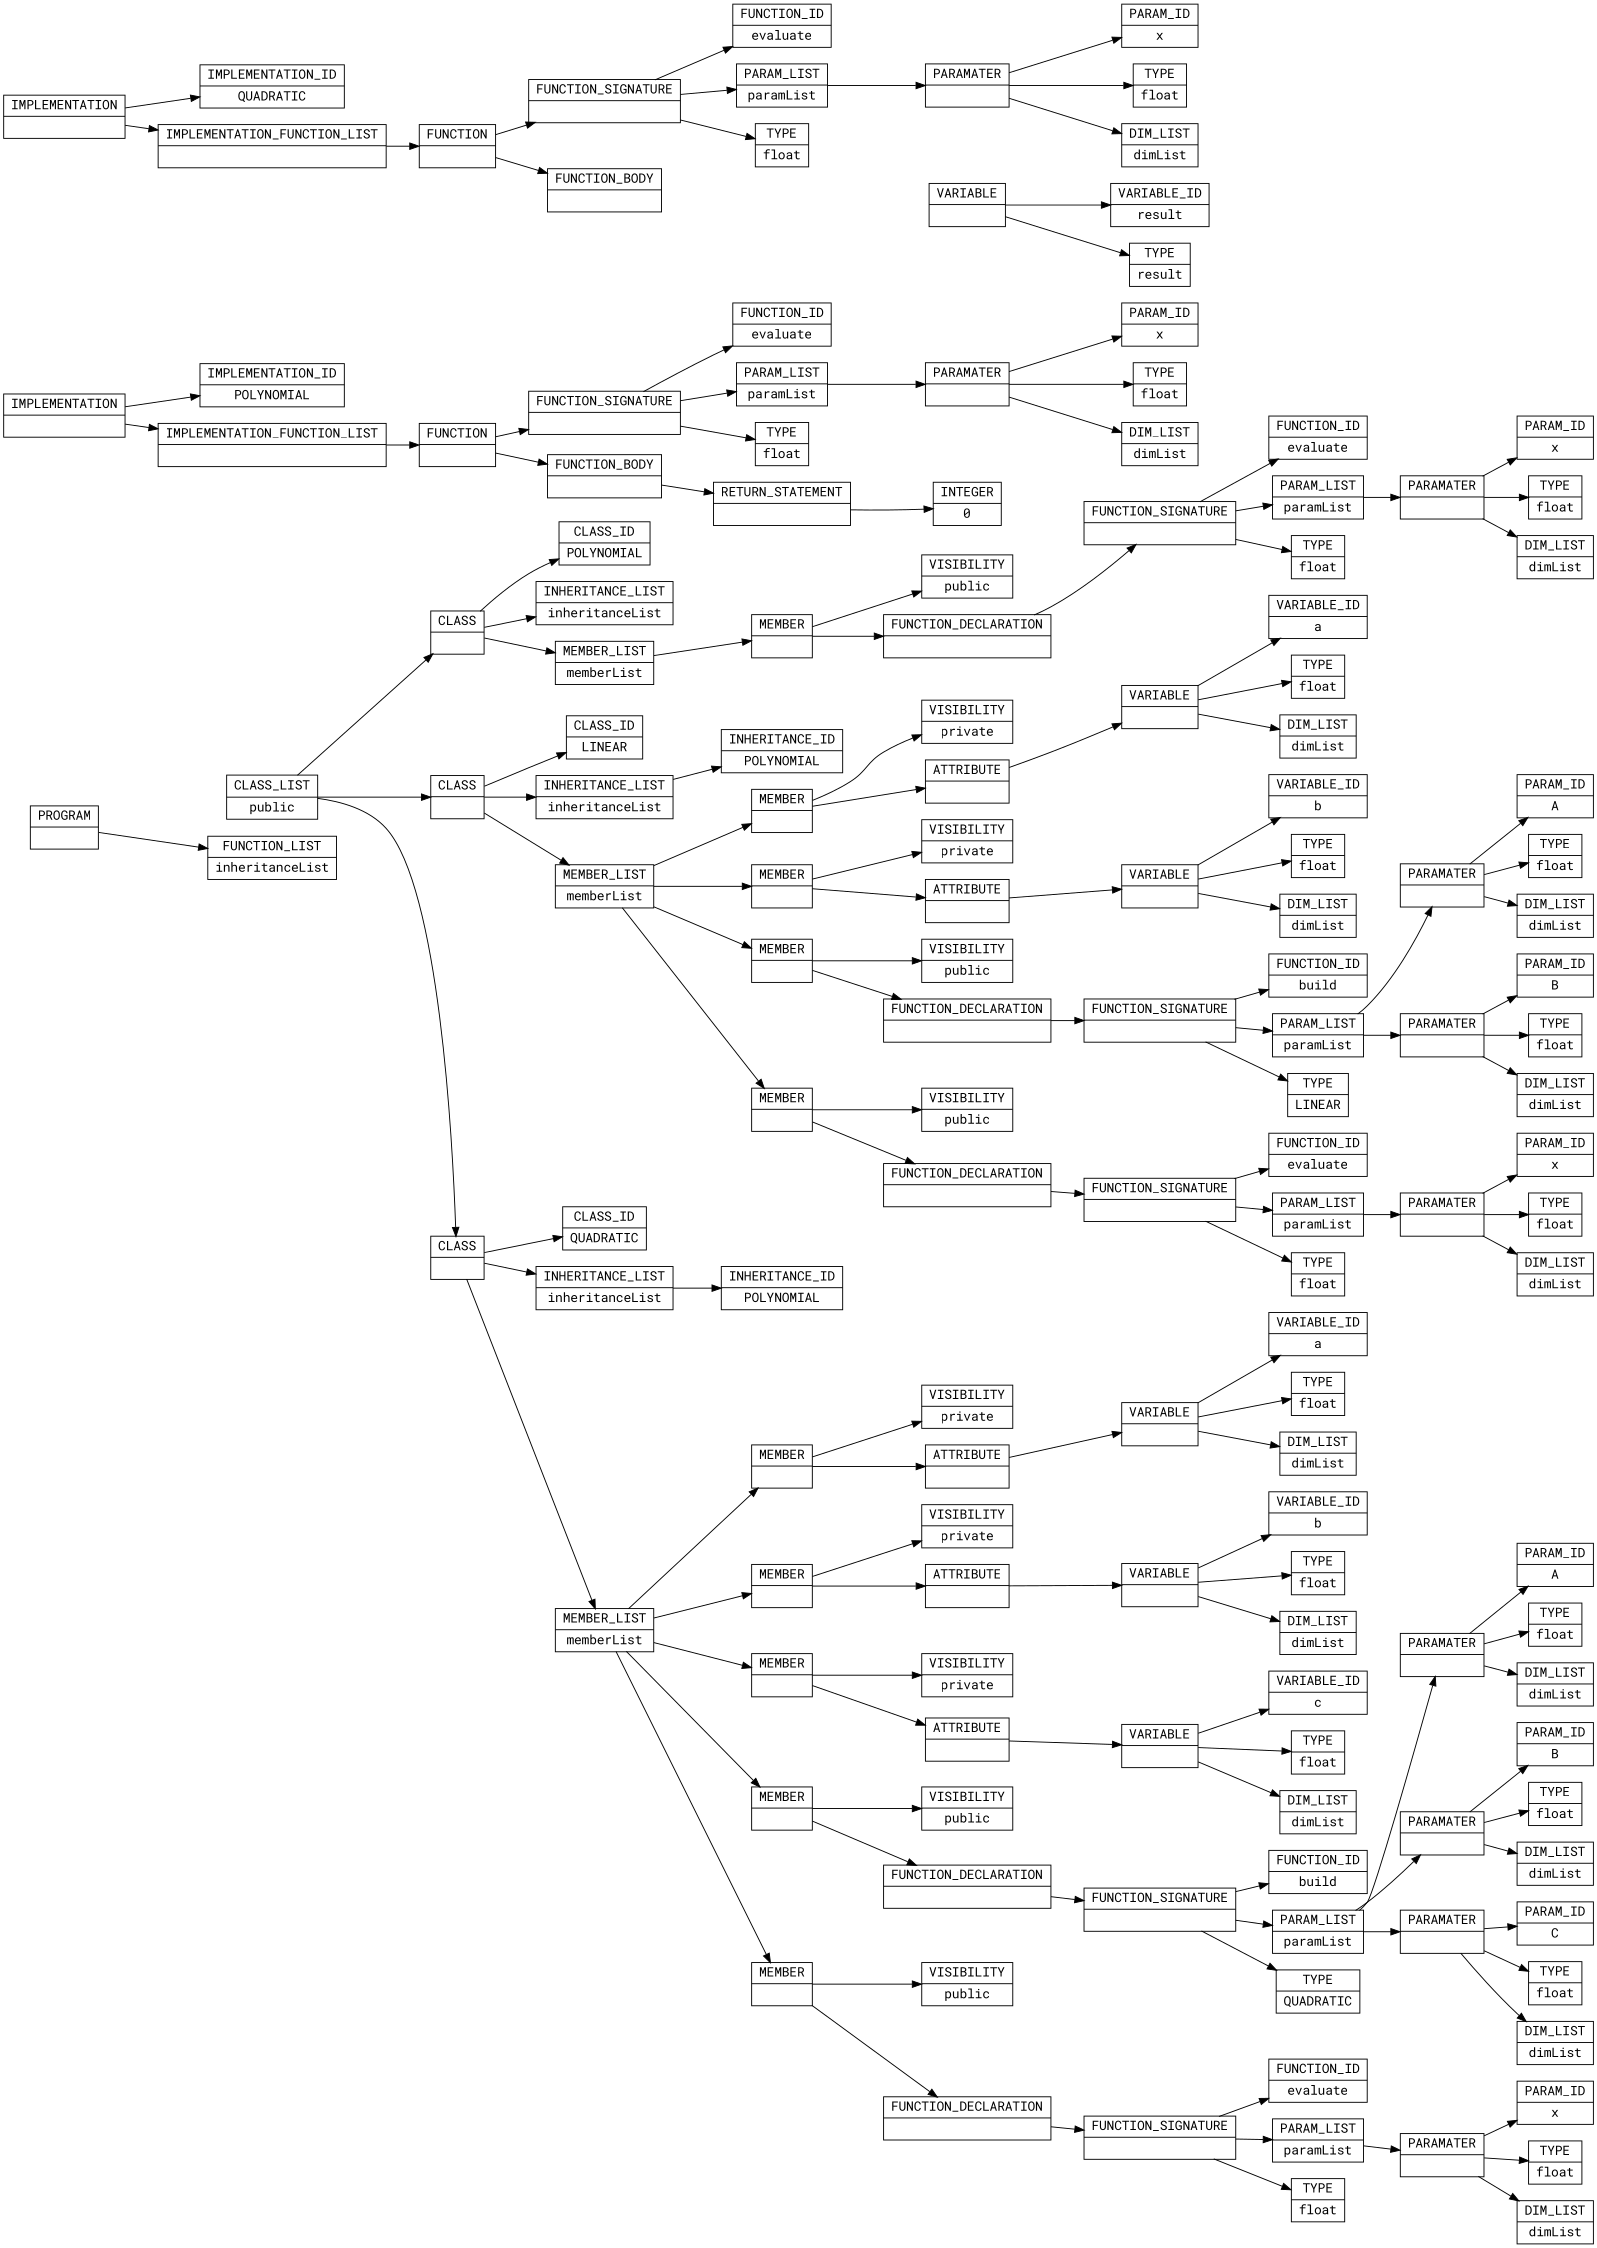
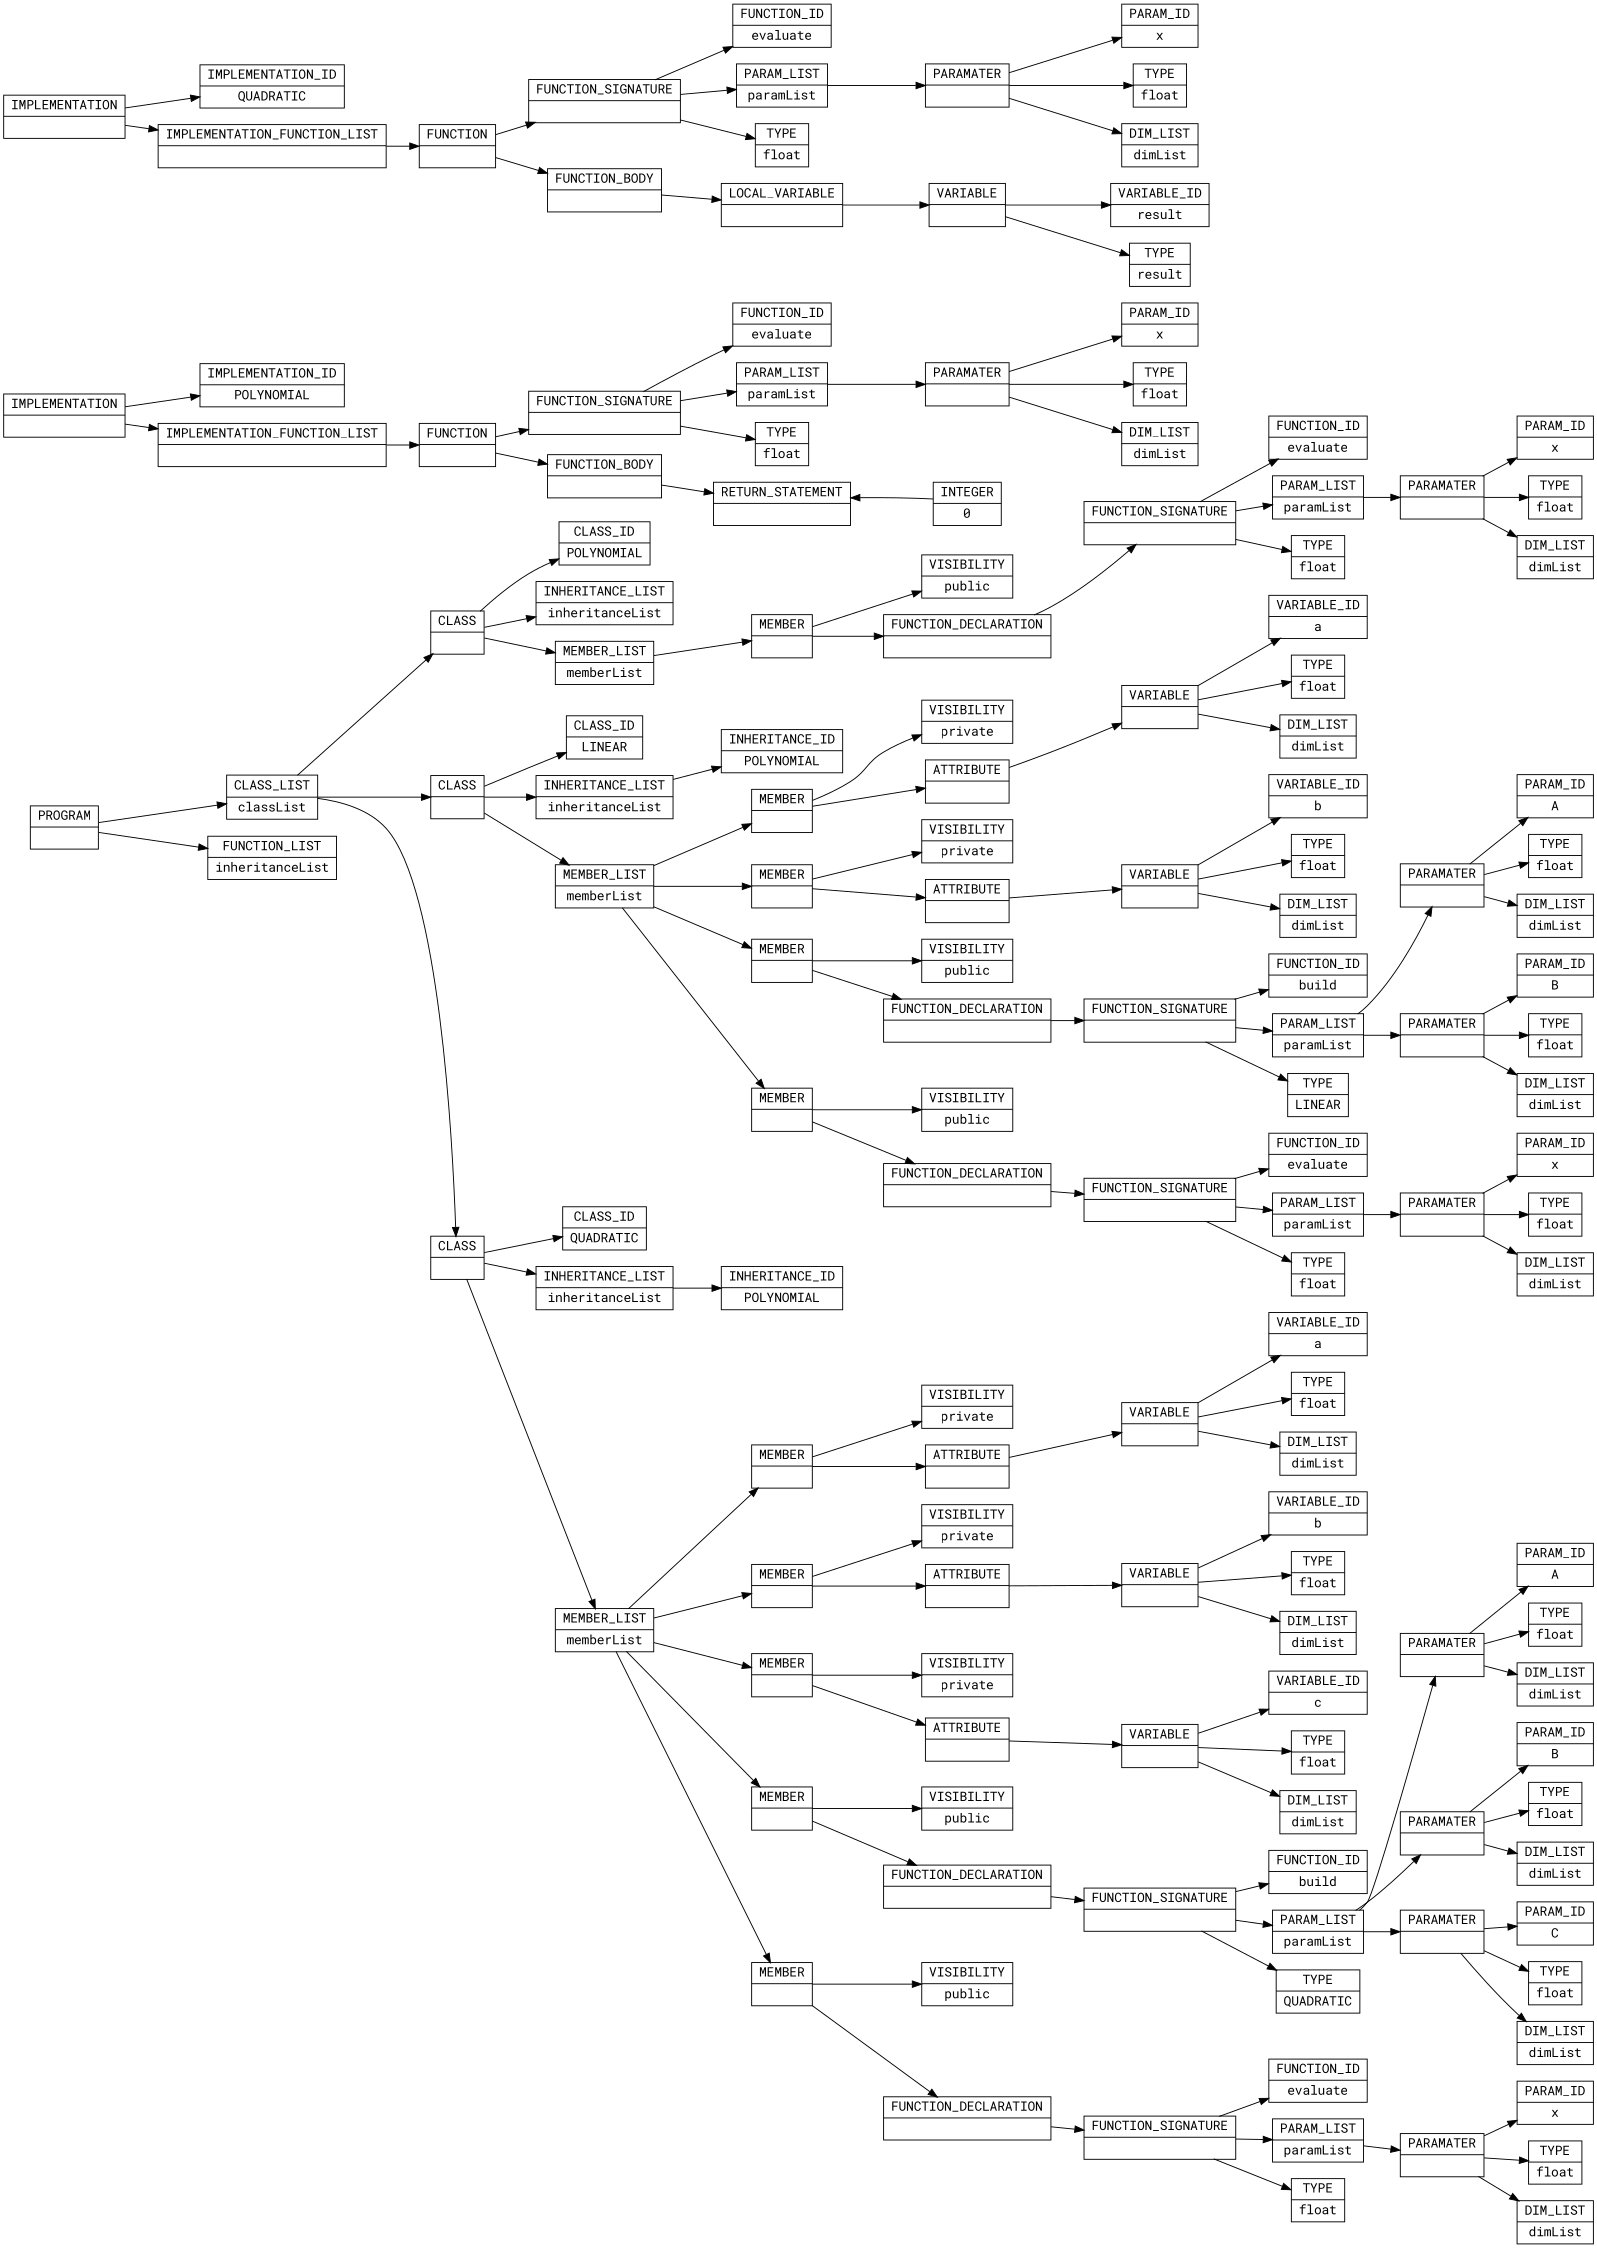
  digraph {
    fontname="Roboto Mono"
    rankdir=LR
    splines=spline
    node [fontname="Roboto Mono" shape=record]
    edge [fontname="Roboto Mono"]
    n1 [label="PROGRAM |  "]
-   n2 [label="CLASS_LIST | public "]
+   n2 [label="CLASS_LIST | classList "]
    n3 [label="FUNCTION_LIST | inheritanceList "]
    n4 [label="CLASS |  "]
    n5 [label="CLASS |  "]
    n6 [label="CLASS |  "]
    n7 [label="CLASS_ID | POLYNOMIAL "]
    n8 [label="INHERITANCE_LIST | inheritanceList "]
    n9 [label="MEMBER_LIST | memberList "]
    n10 [label="CLASS_ID | LINEAR "]
    n11 [label="INHERITANCE_LIST | inheritanceList "]
    n12 [label="MEMBER_LIST | memberList "]
    n13 [label="CLASS_ID | QUADRATIC "]
    n14 [label="INHERITANCE_LIST | inheritanceList "]
    n15 [label="MEMBER_LIST | memberList "]
    n16 [label="MEMBER |  "]
    n17 [label="VISIBILITY | public "]
    n18 [label="FUNCTION_DECLARATION |  "]
    n19 [label="FUNCTION_SIGNATURE |  "]
    n20 [label="FUNCTION_ID | evaluate "]
    n21 [label="PARAM_LIST | paramList "]
    n22 [label="TYPE | float "]
    n23 [label="PARAMATER |  "]
    n24 [label="PARAM_ID | x "]
    n25 [label="TYPE | float "]
    n26 [label="DIM_LIST | dimList "]
    n27 [label="INHERITANCE_ID | POLYNOMIAL "]
    n28 [label="MEMBER |  "]
    n29 [label="MEMBER |  "]
    n30 [label="MEMBER |  "]
    n31 [label="MEMBER |  "]
    n32 [label="VISIBILITY | private "]
    n33 [label="ATTRIBUTE |  "]
    n34 [label="VISIBILITY | private "]
    n35 [label="ATTRIBUTE |  "]
    n36 [label="VISIBILITY | public "]
    n37 [label="FUNCTION_DECLARATION |  "]
    n38 [label="VISIBILITY | public "]
    n39 [label="FUNCTION_DECLARATION |  "]
    n40 [label="VARIABLE |  "]
    n41 [label="VARIABLE_ID | a "]
    n42 [label="TYPE | float "]
    n43 [label="DIM_LIST | dimList "]
    n44 [label="VARIABLE |  "]
    n45 [label="VARIABLE_ID | b "]
    n46 [label="TYPE | float "]
    n47 [label="DIM_LIST | dimList "]
    n48 [label="FUNCTION_SIGNATURE |  "]
    n49 [label="FUNCTION_ID | build "]
    n50 [label="PARAM_LIST | paramList "]
    n51 [label="TYPE | LINEAR "]
    n52 [label="PARAMATER |  "]
    n53 [label="PARAMATER |  "]
    n54 [label="PARAM_ID | A "]
    n55 [label="TYPE | float "]
    n56 [label="DIM_LIST | dimList "]
    n57 [label="PARAM_ID | B "]
    n58 [label="TYPE | float "]
    n59 [label="DIM_LIST | dimList "]
    n60 [label="FUNCTION_SIGNATURE |  "]
    n61 [label="FUNCTION_ID | evaluate "]
    n62 [label="PARAM_LIST | paramList "]
    n63 [label="TYPE | float "]
    n64 [label="PARAMATER |  "]
    n65 [label="PARAM_ID | x "]
    n66 [label="TYPE | float "]
    n67 [label="DIM_LIST | dimList "]
    n68 [label="INHERITANCE_ID | POLYNOMIAL "]
    n69 [label="MEMBER |  "]
    n70 [label="MEMBER |  "]
    n71 [label="MEMBER |  "]
    n72 [label="MEMBER |  "]
    n73 [label="MEMBER |  "]
    n74 [label="VISIBILITY | private "]
    n75 [label="ATTRIBUTE |  "]
    n76 [label="VISIBILITY | private "]
    n77 [label="ATTRIBUTE |  "]
    n78 [label="VISIBILITY | private "]
    n79 [label="ATTRIBUTE |  "]
    n80 [label="VISIBILITY | public "]
    n81 [label="FUNCTION_DECLARATION |  "]
    n82 [label="VISIBILITY | public "]
    n83 [label="FUNCTION_DECLARATION |  "]
    n84 [label="VARIABLE |  "]
    n85 [label="VARIABLE_ID | a "]
    n86 [label="TYPE | float "]
    n87 [label="DIM_LIST | dimList "]
    n88 [label="VARIABLE |  "]
    n89 [label="VARIABLE_ID | b "]
    n90 [label="TYPE | float "]
    n91 [label="DIM_LIST | dimList "]
    n92 [label="VARIABLE |  "]
    n93 [label="VARIABLE_ID | c "]
    n94 [label="TYPE | float "]
    n95 [label="DIM_LIST | dimList "]
    n96 [label="FUNCTION_SIGNATURE |  "]
    n97 [label="FUNCTION_ID | build "]
    n98 [label="PARAM_LIST | paramList "]
    n99 [label="TYPE | QUADRATIC "]
    n100 [label="PARAMATER |  "]
    n101 [label="PARAMATER |  "]
    n102 [label="PARAMATER |  "]
    n103 [label="PARAM_ID | A "]
    n104 [label="TYPE | float "]
    n105 [label="DIM_LIST | dimList "]
    n106 [label="PARAM_ID | B "]
    n107 [label="TYPE | float "]
    n108 [label="DIM_LIST | dimList "]
    n109 [label="PARAM_ID | C "]
    n110 [label="TYPE | float "]
    n111 [label="DIM_LIST | dimList "]
    n112 [label="FUNCTION_SIGNATURE |  "]
    n113 [label="FUNCTION_ID | evaluate "]
    n114 [label="PARAM_LIST | paramList "]
    n115 [label="TYPE | float "]
    n116 [label="PARAMATER |  "]
    n117 [label="PARAM_ID | x "]
    n118 [label="TYPE | float "]
    n119 [label="DIM_LIST | dimList "]
    n120 [label="IMPLEMENTATION |  "]
    n121 [label="IMPLEMENTATION_ID | POLYNOMIAL "]
    n122 [label="IMPLEMENTATION_FUNCTION_LIST |  "]
    n123 [label="IMPLEMENTATION |  "]
    n124 [label="IMPLEMENTATION_ID | QUADRATIC "]
    n125 [label="IMPLEMENTATION_FUNCTION_LIST |  "]
    n126 [label="FUNCTION |  "]
    n127 [label="FUNCTION_SIGNATURE |  "]
    n128 [label="FUNCTION_BODY |  "]
    n129 [label="FUNCTION_ID | evaluate "]
    n130 [label="PARAM_LIST | paramList "]
    n131 [label="TYPE | float "]
    n132 [label="RETURN_STATEMENT |  "]
    n133 [label="PARAMATER |  "]
    n134 [label="PARAM_ID | x "]
    n135 [label="TYPE | float "]
    n136 [label="DIM_LIST | dimList "]
    n137 [label="INTEGER | 0 "]
    n138 [label="FUNCTION |  "]
    n139 [label="FUNCTION_SIGNATURE |  "]
    n140 [label="FUNCTION_BODY |  "]
    n141 [label="FUNCTION_ID | evaluate "]
    n142 [label="PARAM_LIST | paramList "]
    n143 [label="TYPE | float "]
+   n144 [label="LOCAL_VARIABLE |  "]
    n145 [label="PARAMATER |  "]
    n146 [label="PARAM_ID | x "]
    n147 [label="TYPE | float "]
    n148 [label="DIM_LIST | dimList "]
    n149 [label="VARIABLE |  "]
    n150 [label="VARIABLE_ID | result "]
    n151 [label="TYPE | result "]
+   n1 -> n2
    n1 -> n3
    n2 -> n4
    n2 -> n5
    n2 -> n6
    n4 -> n7
    n4 -> n8
    n4 -> n9
    n5 -> n10
    n5 -> n11
    n5 -> n12
    n6 -> n13
    n6 -> n14
    n6 -> n15
    n9 -> n16
    n11 -> n27
    n12 -> n28
    n12 -> n29
    n12 -> n30
    n12 -> n31
    n14 -> n68
    n15 -> n69
    n15 -> n70
    n15 -> n71
    n15 -> n72
    n15 -> n73
    n16 -> n17
    n16 -> n18
    n18 -> n19
    n19 -> n20
    n19 -> n21
    n19 -> n22
    n21 -> n23
    n23 -> n24
    n23 -> n25
    n23 -> n26
    n28 -> n32
    n28 -> n33
    n29 -> n34
    n29 -> n35
    n30 -> n36
    n30 -> n37
    n31 -> n38
    n31 -> n39
    n33 -> n40
    n35 -> n44
    n37 -> n48
    n39 -> n60
    n40 -> n41
    n40 -> n42
    n40 -> n43
    n44 -> n45
    n44 -> n46
    n44 -> n47
    n48 -> n49
    n48 -> n50
    n48 -> n51
    n50 -> n52
    n50 -> n53
    n52 -> n54
    n52 -> n55
    n52 -> n56
    n53 -> n57
    n53 -> n58
    n53 -> n59
    n60 -> n61
    n60 -> n62
    n60 -> n63
    n62 -> n64
    n64 -> n65
    n64 -> n66
    n64 -> n67
    n69 -> n74
    n69 -> n75
    n70 -> n76
    n70 -> n77
    n71 -> n78
    n71 -> n79
    n72 -> n80
    n72 -> n81
    n73 -> n82
    n73 -> n83
    n75 -> n84
    n77 -> n88
    n79 -> n92
    n81 -> n96
    n83 -> n112
    n84 -> n85
    n84 -> n86
    n84 -> n87
    n88 -> n89
    n88 -> n90
    n88 -> n91
    n92 -> n93
    n92 -> n94
    n92 -> n95
    n96 -> n97
    n96 -> n98
    n96 -> n99
    n98 -> n100
    n98 -> n101
    n98 -> n102
    n100 -> n103
    n100 -> n104
    n100 -> n105
    n101 -> n106
    n101 -> n107
    n101 -> n108
    n102 -> n109
    n102 -> n110
    n102 -> n111
    n112 -> n113
    n112 -> n114
    n112 -> n115
    n114 -> n116
    n116 -> n117
    n116 -> n118
    n116 -> n119
    n120 -> n121
    n120 -> n122
    n122 -> n126
    n123 -> n124
    n123 -> n125
    n125 -> n138
    n126 -> n127
    n126 -> n128
    n127 -> n129
    n127 -> n130
    n127 -> n131
    n128 -> n132
    n130 -> n133
-   n132 -> n137
+   n137 -> n132
    n133 -> n134
    n133 -> n135
    n133 -> n136
    n138 -> n139
    n138 -> n140
    n139 -> n141
    n139 -> n142
    n139 -> n143
+   n140 -> n144
    n142 -> n145
+   n144 -> n149
    n145 -> n146
    n145 -> n147
    n145 -> n148
    n149 -> n150
    n149 -> n151
  }
